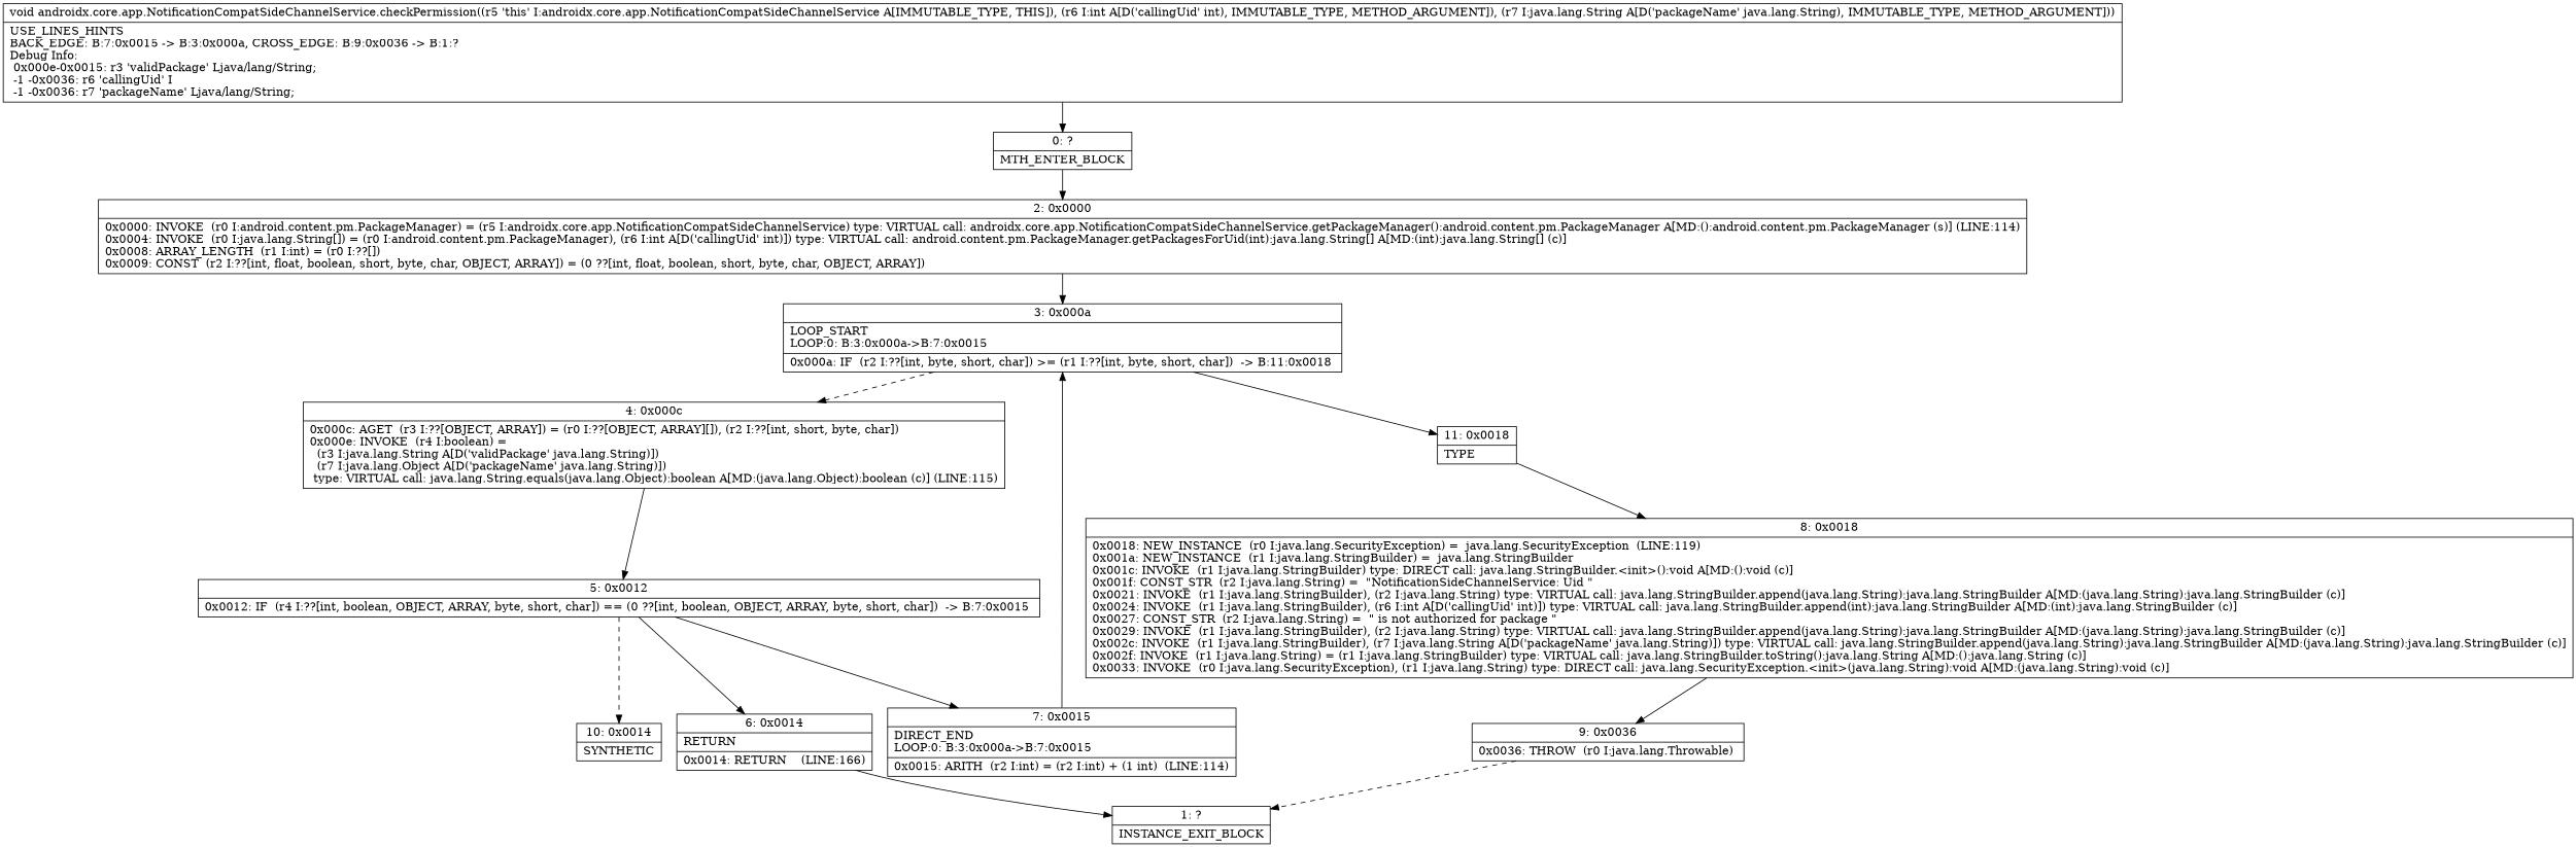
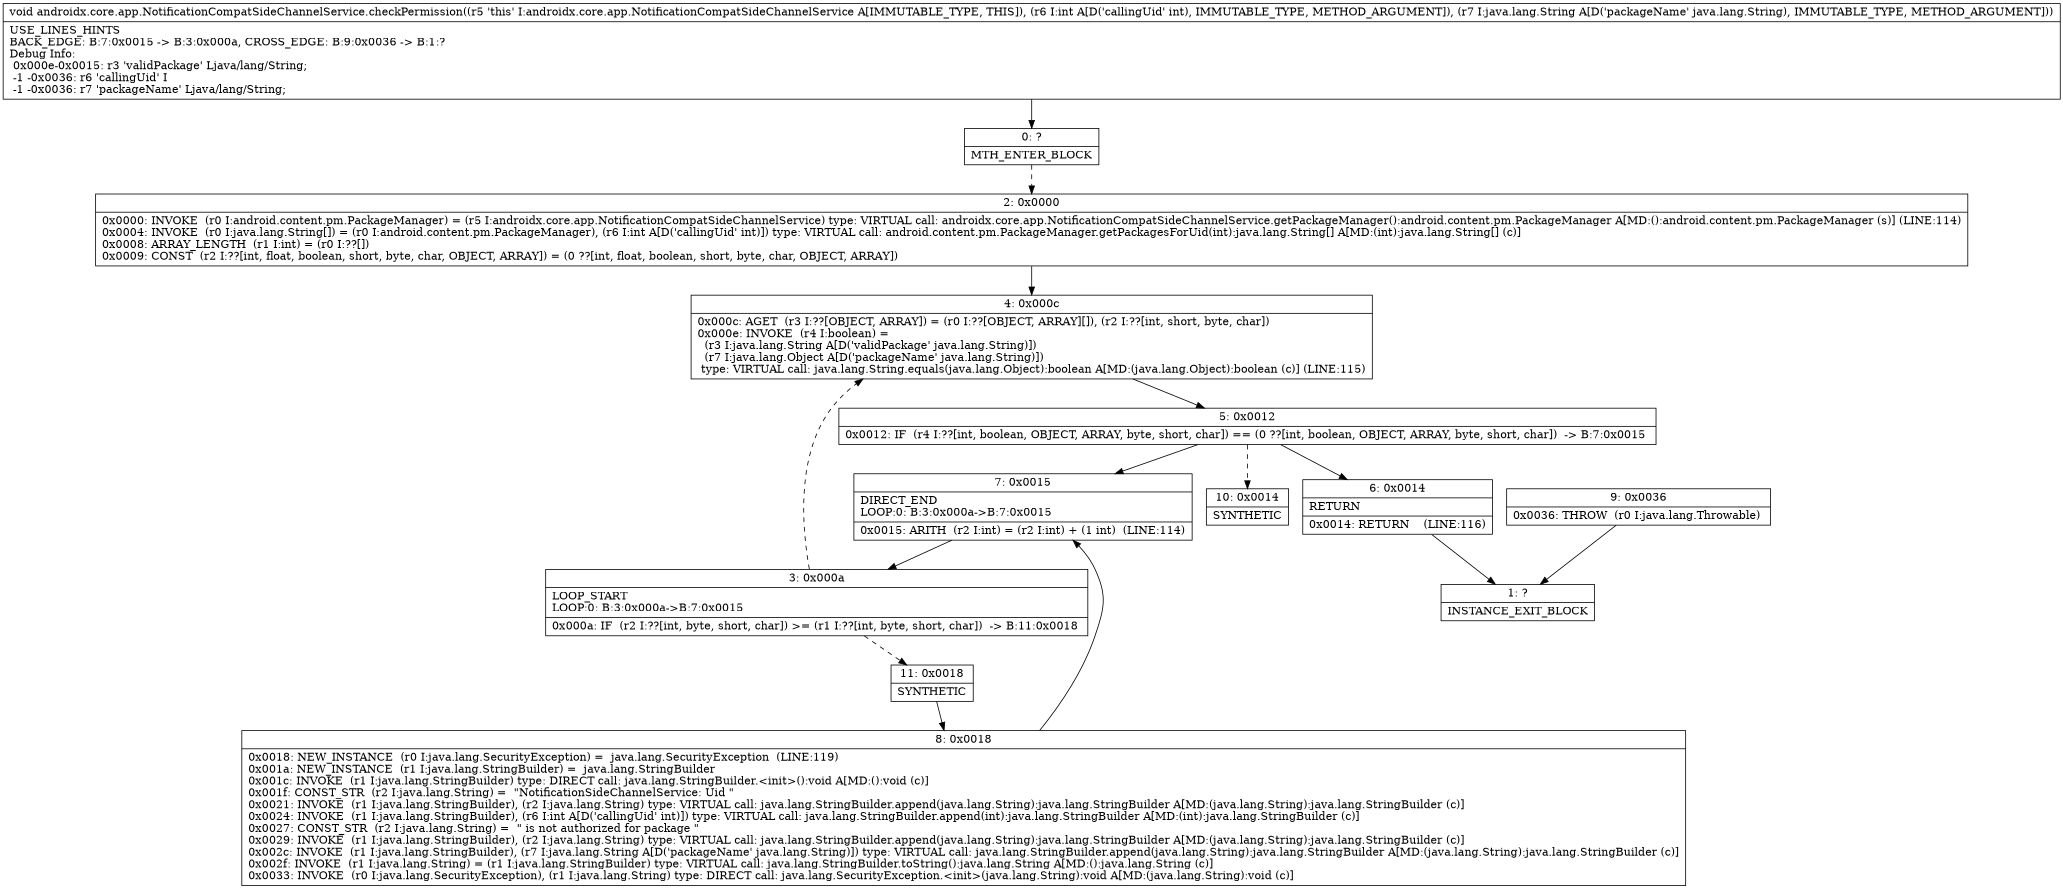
  digraph {
    node [shape=record]
    n1 [label="{0\:\ ?|MTH_ENTER_BLOCK\l}"]
    n2 [label="{2\:\ 0x0000|0x0000: INVOKE  (r0 I:android.content.pm.PackageManager) = (r5 I:androidx.core.app.NotificationCompatSideChannelService) type: VIRTUAL call: androidx.core.app.NotificationCompatSideChannelService.getPackageManager():android.content.pm.PackageManager A[MD:():android.content.pm.PackageManager (s)] (LINE:114)\l0x0004: INVOKE  (r0 I:java.lang.String[]) = (r0 I:android.content.pm.PackageManager), (r6 I:int A[D('callingUid' int)]) type: VIRTUAL call: android.content.pm.PackageManager.getPackagesForUid(int):java.lang.String[] A[MD:(int):java.lang.String[] (c)]\l0x0008: ARRAY_LENGTH  (r1 I:int) = (r0 I:??[]) \l0x0009: CONST  (r2 I:??[int, float, boolean, short, byte, char, OBJECT, ARRAY]) = (0 ??[int, float, boolean, short, byte, char, OBJECT, ARRAY]) \l}"]
    n3 [label="{3\:\ 0x000a|LOOP_START\lLOOP:0: B:3:0x000a\-\>B:7:0x0015\l|0x000a: IF  (r2 I:??[int, byte, short, char]) \>= (r1 I:??[int, byte, short, char])  \-\> B:11:0x0018 \l}"]
    n4 [label="{4\:\ 0x000c|0x000c: AGET  (r3 I:??[OBJECT, ARRAY]) = (r0 I:??[OBJECT, ARRAY][]), (r2 I:??[int, short, byte, char]) \l0x000e: INVOKE  (r4 I:boolean) = \l  (r3 I:java.lang.String A[D('validPackage' java.lang.String)])\l  (r7 I:java.lang.Object A[D('packageName' java.lang.String)])\l type: VIRTUAL call: java.lang.String.equals(java.lang.Object):boolean A[MD:(java.lang.Object):boolean (c)] (LINE:115)\l}"]
-   n5 [label="{11\:\ 0x0018|TYPE\l}"]
+   n5 [label="{11\:\ 0x0018|SYNTHETIC\l}"]
    n6 [label="{5\:\ 0x0012|0x0012: IF  (r4 I:??[int, boolean, OBJECT, ARRAY, byte, short, char]) == (0 ??[int, boolean, OBJECT, ARRAY, byte, short, char])  \-\> B:7:0x0015 \l}"]
    n7 [label="{8\:\ 0x0018|0x0018: NEW_INSTANCE  (r0 I:java.lang.SecurityException) =  java.lang.SecurityException  (LINE:119)\l0x001a: NEW_INSTANCE  (r1 I:java.lang.StringBuilder) =  java.lang.StringBuilder \l0x001c: INVOKE  (r1 I:java.lang.StringBuilder) type: DIRECT call: java.lang.StringBuilder.\<init\>():void A[MD:():void (c)]\l0x001f: CONST_STR  (r2 I:java.lang.String) =  \"NotificationSideChannelService: Uid \" \l0x0021: INVOKE  (r1 I:java.lang.StringBuilder), (r2 I:java.lang.String) type: VIRTUAL call: java.lang.StringBuilder.append(java.lang.String):java.lang.StringBuilder A[MD:(java.lang.String):java.lang.StringBuilder (c)]\l0x0024: INVOKE  (r1 I:java.lang.StringBuilder), (r6 I:int A[D('callingUid' int)]) type: VIRTUAL call: java.lang.StringBuilder.append(int):java.lang.StringBuilder A[MD:(int):java.lang.StringBuilder (c)]\l0x0027: CONST_STR  (r2 I:java.lang.String) =  \" is not authorized for package \" \l0x0029: INVOKE  (r1 I:java.lang.StringBuilder), (r2 I:java.lang.String) type: VIRTUAL call: java.lang.StringBuilder.append(java.lang.String):java.lang.StringBuilder A[MD:(java.lang.String):java.lang.StringBuilder (c)]\l0x002c: INVOKE  (r1 I:java.lang.StringBuilder), (r7 I:java.lang.String A[D('packageName' java.lang.String)]) type: VIRTUAL call: java.lang.StringBuilder.append(java.lang.String):java.lang.StringBuilder A[MD:(java.lang.String):java.lang.StringBuilder (c)]\l0x002f: INVOKE  (r1 I:java.lang.String) = (r1 I:java.lang.StringBuilder) type: VIRTUAL call: java.lang.StringBuilder.toString():java.lang.String A[MD:():java.lang.String (c)]\l0x0033: INVOKE  (r0 I:java.lang.SecurityException), (r1 I:java.lang.String) type: DIRECT call: java.lang.SecurityException.\<init\>(java.lang.String):void A[MD:(java.lang.String):void (c)]\l}"]
    n8 [label="{7\:\ 0x0015|DIRECT_END\lLOOP:0: B:3:0x000a\-\>B:7:0x0015\l|0x0015: ARITH  (r2 I:int) = (r2 I:int) + (1 int)  (LINE:114)\l}"]
    n9 [label="{10\:\ 0x0014|SYNTHETIC\l}"]
-   n10 [label="{6\:\ 0x0014|RETURN\l|0x0014: RETURN    (LINE:166)\l}"]
+   n10 [label="{6\:\ 0x0014|RETURN\l|0x0014: RETURN    (LINE:116)\l}"]
    n11 [label="{1\:\ ?|INSTANCE_EXIT_BLOCK\l}"]
    n12 [label="{9\:\ 0x0036|0x0036: THROW  (r0 I:java.lang.Throwable) \l}"]
    n13 [label="{void androidx.core.app.NotificationCompatSideChannelService.checkPermission((r5 'this' I:androidx.core.app.NotificationCompatSideChannelService A[IMMUTABLE_TYPE, THIS]), (r6 I:int A[D('callingUid' int), IMMUTABLE_TYPE, METHOD_ARGUMENT]), (r7 I:java.lang.String A[D('packageName' java.lang.String), IMMUTABLE_TYPE, METHOD_ARGUMENT]))  | USE_LINES_HINTS\lBACK_EDGE: B:7:0x0015 \-\> B:3:0x000a, CROSS_EDGE: B:9:0x0036 \-\> B:1:?\lDebug Info:\l  0x000e\-0x0015: r3 'validPackage' Ljava\/lang\/String;\l  \-1 \-0x0036: r6 'callingUid' I\l  \-1 \-0x0036: r7 'packageName' Ljava\/lang\/String;\l}"]
-   n1 -> n2
-   n2 -> n3
+   n1 -> n2 [style=dashed]
+   n2 -> n4
    n3 -> n4 [style=dashed]
-   n3 -> n5
+   n3 -> n5 [style=dashed]
    n4 -> n6
    n5 -> n7
    n6 -> n8
    n6 -> n9 [style=dashed]
    n6 -> n10
-   n7 -> n12
+   n7 -> n8
    n8 -> n3
    n10 -> n11
-   n12 -> n11 [style=dashed]
+   n12 -> n11
    n13 -> n1
  }
